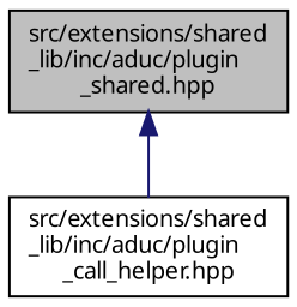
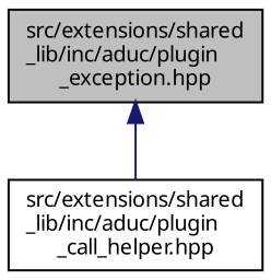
  digraph {
    fontname="Noto Sans"
    node [color=black fontname="Noto Sans" fontsize=10 shape=record style=filled]
-   n1 [fillcolor=grey75 fontcolor=black height=0.2 label="src/extensions/shared\l_lib/inc/aduc/plugin\l_shared.hpp" width=0.4]
+   n1 [fillcolor=grey75 fontcolor=black height=0.2 label="src/extensions/shared\l_lib/inc/aduc/plugin\l_exception.hpp" width=0.4]
    n2 [fillcolor=white height=0.2 label="src/extensions/shared\l_lib/inc/aduc/plugin\l_call_helper.hpp" width=0.4]
    n1 -> n2 [color=midnightblue dir=back fontname="Noto Sans" fontsize=10 labelfontname=Helvetica labelfontsize=10 style=solid]
  }
